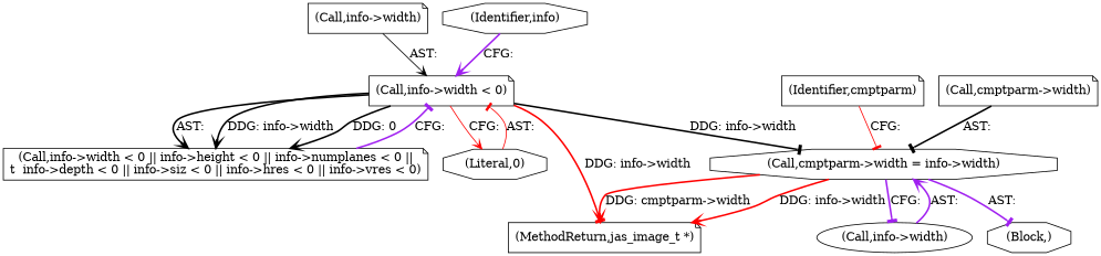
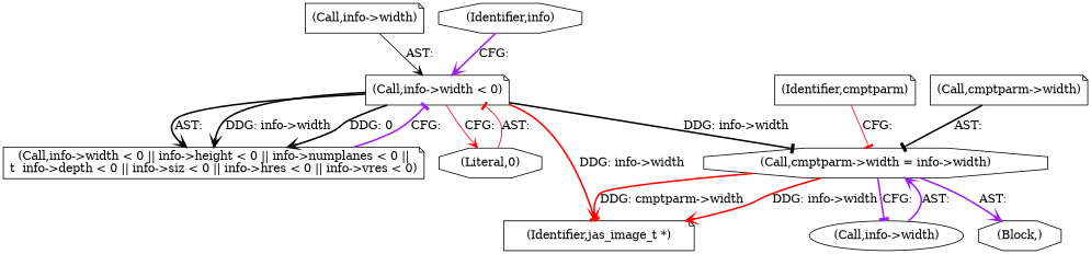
  digraph {
    node [shape=note]
    edge [arrowhead=vee color=red style=bold]
    n1 [label="(Call,cmptparm->width = info->width)" shape=octagon]
    n2 [label="(Block,)" shape=octagon]
-   n3 [label="(MethodReturn,jas_image_t *)"]
+   n3 [label="(Identifier,jas_image_t *)"]
    n4 [label="(Call,info->width)" shape=ellipse]
    n5 [label="(Call,info->width < 0)"]
    n6 [label="(Call,info->width < 0 || info->height < 0 || info->numplanes < 0 ||\n\t  info->depth < 0 || info->siz < 0 || info->hres < 0 || info->vres < 0)"]
    n7 [label="(Literal,0)" shape=octagon]
    n8 [label="(Call,info->width)"]
    n9 [label="(Identifier,cmptparm)"]
    n10 [label="(Identifier,info)" shape=octagon]
    n11 [label="(Call,cmptparm->width)"]
-   n1 -> n2 [arrowhead=tee color=purple label="AST: "]
+   n1 -> n2 [color=purple label="AST: "]
    n1 -> n3 [label="DDG: cmptparm->width"]
    n1 -> n3 [label="DDG: info->width"]
    n1 -> n4 [arrowhead=tee color=purple label="CFG: "]
    n4 -> n1 [color=purple label="AST: "]
    n5 -> n1 [arrowhead=tee color=black label="DDG: info->width"]
    n5 -> n3 [arrowhead=tee label="DDG: info->width"]
    n5 -> n6 [color=black label="AST: "]
    n5 -> n6 [color=black label="DDG: info->width"]
    n5 -> n6 [color=black label="DDG: 0"]
    n5 -> n7 [label="CFG: " style=solid]
    n6 -> n5 [arrowhead=tee color=purple label="CFG: "]
    n7 -> n5 [arrowhead=tee label="AST: " style=solid]
    n8 -> n5 [color=black label="AST: " style=solid]
    n9 -> n1 [arrowhead=tee label="CFG: " style=solid]
    n10 -> n5 [color=purple label="CFG: "]
    n11 -> n1 [arrowhead=tee color=black label="AST: "]
  }
